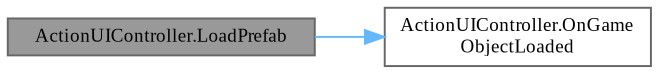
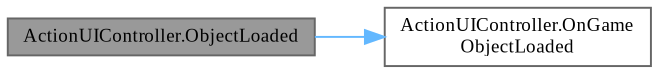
  digraph {
    rankdir=LR
    fontname="Liberation Serif"
    node [fontname="Liberation Serif" fontsize=10 shape=box style=filled]
-   n1 [color=gray40 fillcolor=grey60 fontcolor=black height=0.2 label="ActionUIController.LoadPrefab" width=0.4]
+   n1 [color=gray40 fillcolor=grey60 fontcolor=black height=0.2 label="ActionUIController.ObjectLoaded" width=0.4]
    n2 [color=grey40 fillcolor=white height=0.2 label="ActionUIController.OnGame\lObjectLoaded" width=0.4]
    n1 -> n2 [color=steelblue1 fontname="Liberation Serif" fontsize=10 labelfontname=Helvetica labelfontsize=10 style=solid]
  }
